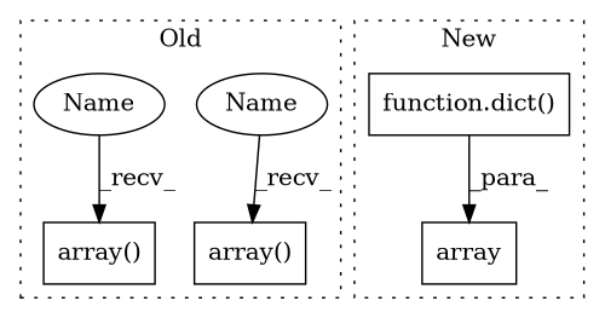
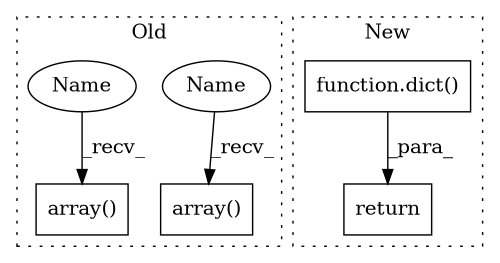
  digraph {
    node [a=75 l="9,1" shape=box]
    n1 [label="array()" s="2257,2304"]
    n2 [label="array()" s="2395,2446"]
    n3 [a=87 l=2 label=Name s=2257 shape=ellipse]
    n4 [a=87 l=2 label=Name s=2395 shape=ellipse]
    n5 [l="5,1" label="function.dict()" s="1349,1390"]
-   n6 [a=93 l=7 label=array s=1536]
+   n6 [a=93 l=7 label=return s=1536]
    subgraph cluster_1 {
      label=Old
      style=dotted
      n1
      n2
      n3
      n4
    }
    subgraph cluster_2 {
      label=New
      style=dotted
      n5
      n6
    }
    n3 -> n1 [label=_recv_]
    n4 -> n2 [label=_recv_]
    n5 -> n6 [label=_para_]
  }
